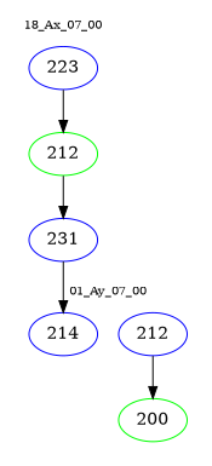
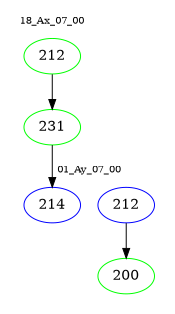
  digraph {
    node [color=blue]
    edge [color=black]
-   n1 [label=223]
    n2 [color=green label=212]
-   n3 [label=231]
+   n3 [color=green label=231]
    n4 [label=212]
    n5 [color=green label=200]
    n6 [label=214]
    subgraph cluster_1 {
      color=white
      fontsize=10
      label="18_Ax_07_00"
-     n1
      n2
      n3
    }
    subgraph cluster_2 {
      color=white
      fontsize=10
      label="01_Ay_07_00"
      n4
      n5
      n6
    }
-   n1 -> n2
    n2 -> n3
    n3 -> n6
    n4 -> n5
  }
